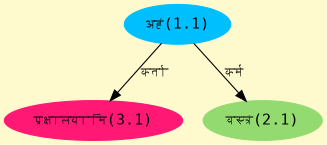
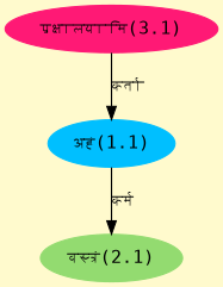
  digraph {
    bgcolor=lemonchiffon1
    compound=true
    fontname="DejaVu Sans Mono"
    rankdir=BT
    node [fontname="DejaVu Sans Mono" style=filled]
    edge [dir=back fontname="DejaVu Sans Mono"]
    n1 [color="#00BFFF" label="अहं(1.1)"]
    n2 [color="#FF1975" label="प्रक्षालयामि(3.1)"]
    n3 [color="#93DB70" label="वस्त्रं(2.1)"]
-   n2 -> n1 [label="कर्ता"]
+   n1 -> n2 [label="कर्ता"]
    n3 -> n1 [label="कर्म"]
  }
